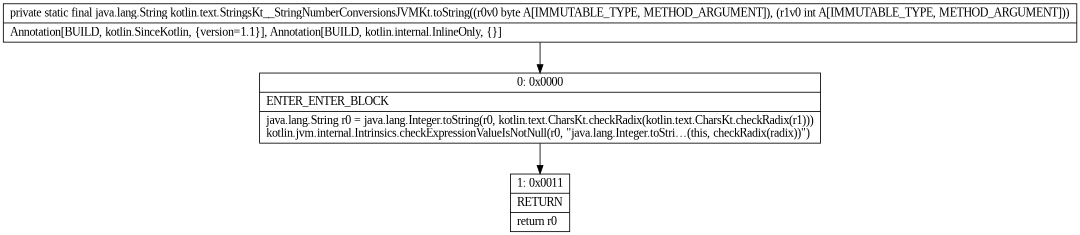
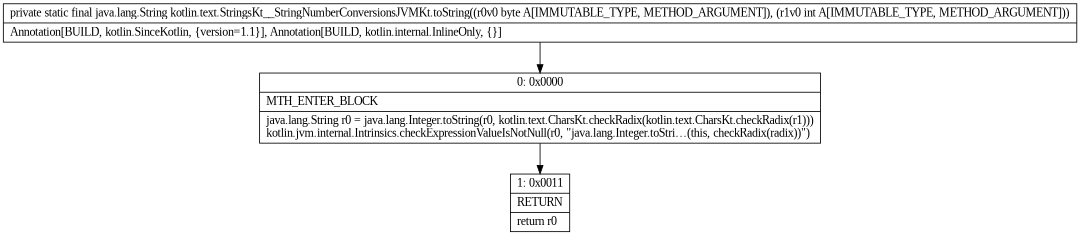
  digraph {
    fontname="Liberation Serif"
    node [shape=record fontname="Liberation Serif"]
    edge [fontname="Liberation Serif"]
-   n1 [label="{0\:\ 0x0000|ENTER_ENTER_BLOCK\l|java.lang.String r0 = java.lang.Integer.toString(r0, kotlin.text.CharsKt.checkRadix(kotlin.text.CharsKt.checkRadix(r1)))\lkotlin.jvm.internal.Intrinsics.checkExpressionValueIsNotNull(r0, \"java.lang.Integer.toStri…(this, checkRadix(radix))\")\l}"]
+   n1 [label="{0\:\ 0x0000|MTH_ENTER_BLOCK\l|java.lang.String r0 = java.lang.Integer.toString(r0, kotlin.text.CharsKt.checkRadix(kotlin.text.CharsKt.checkRadix(r1)))\lkotlin.jvm.internal.Intrinsics.checkExpressionValueIsNotNull(r0, \"java.lang.Integer.toStri…(this, checkRadix(radix))\")\l}"]
    n2 [label="{1\:\ 0x0011|RETURN\l|return r0\l}"]
    n3 [label="{private static final java.lang.String kotlin.text.StringsKt__StringNumberConversionsJVMKt.toString((r0v0 byte A[IMMUTABLE_TYPE, METHOD_ARGUMENT]), (r1v0 int A[IMMUTABLE_TYPE, METHOD_ARGUMENT]))  | Annotation[BUILD, kotlin.SinceKotlin, \{version=1.1\}], Annotation[BUILD, kotlin.internal.InlineOnly, \{\}]\l}"]
    n1 -> n2
    n3 -> n1
  }
